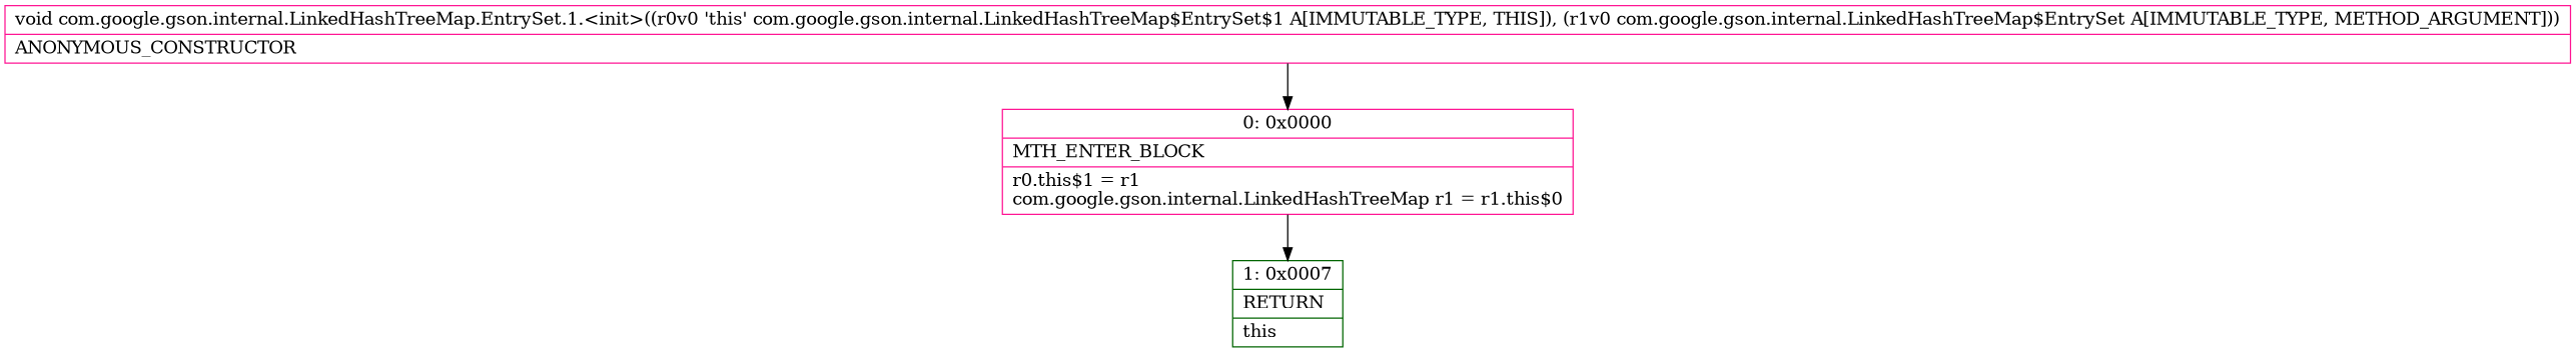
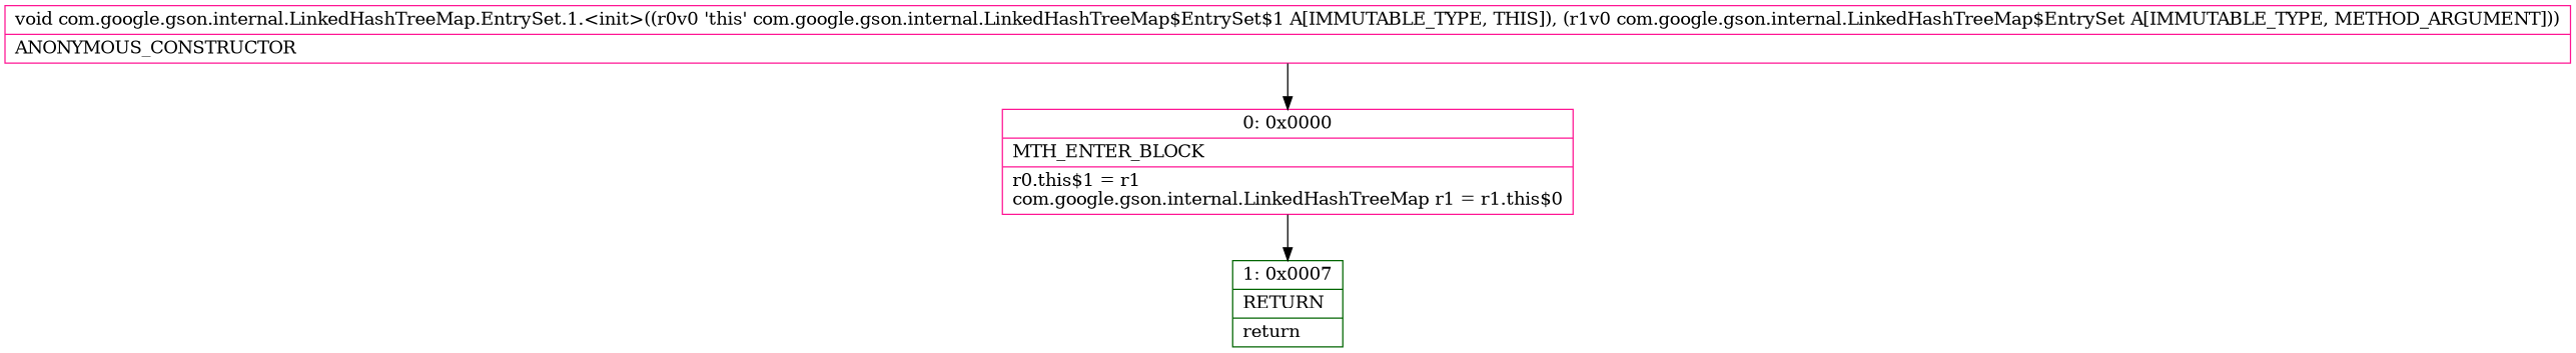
  digraph {
    node [shape=record color=deeppink]
    n1 [label="{0\:\ 0x0000|MTH_ENTER_BLOCK\l|r0.this$1 = r1\lcom.google.gson.internal.LinkedHashTreeMap r1 = r1.this$0\l}"]
-   n2 [label="{1\:\ 0x0007|RETURN\l|this\l}" color=darkgreen]
+   n2 [label="{1\:\ 0x0007|RETURN\l|return\l}" color=darkgreen]
    n3 [label="{void com.google.gson.internal.LinkedHashTreeMap.EntrySet.1.\<init\>((r0v0 'this' com.google.gson.internal.LinkedHashTreeMap$EntrySet$1 A[IMMUTABLE_TYPE, THIS]), (r1v0 com.google.gson.internal.LinkedHashTreeMap$EntrySet A[IMMUTABLE_TYPE, METHOD_ARGUMENT]))  | ANONYMOUS_CONSTRUCTOR\l}"]
    n1 -> n2
    n3 -> n1
  }
